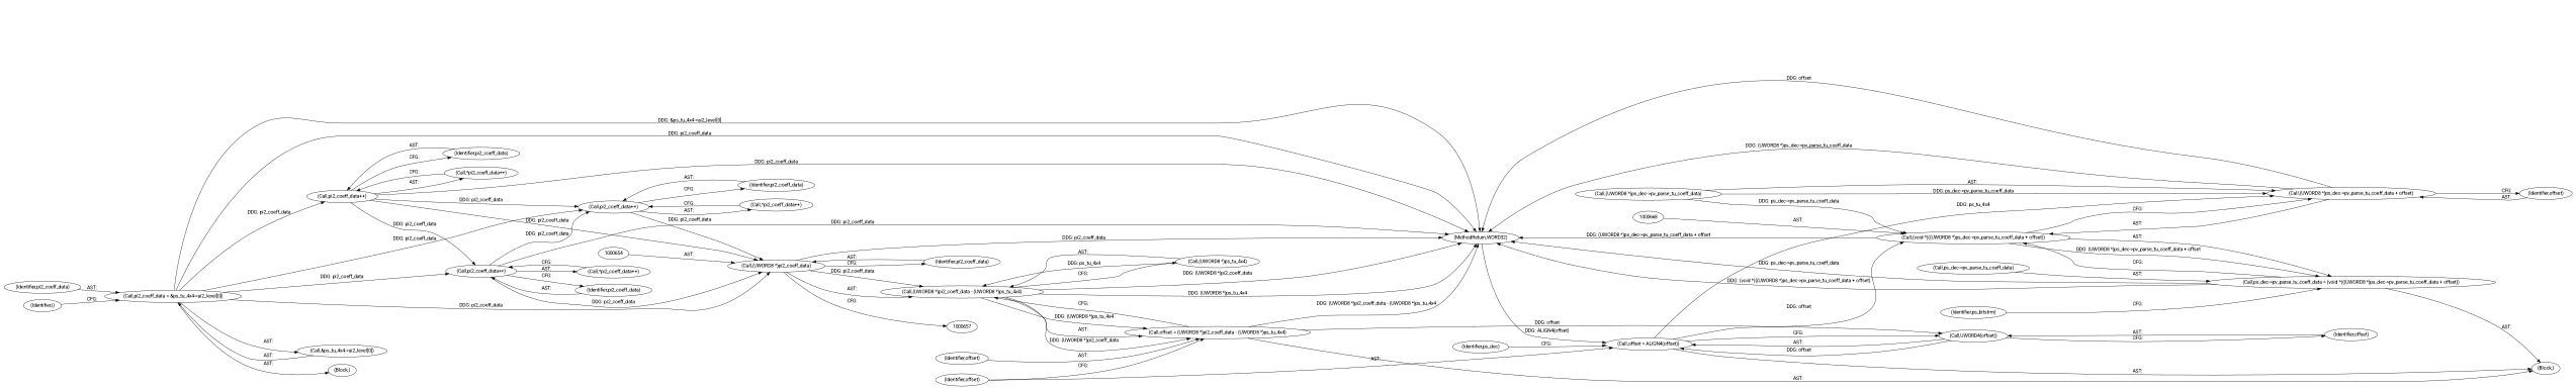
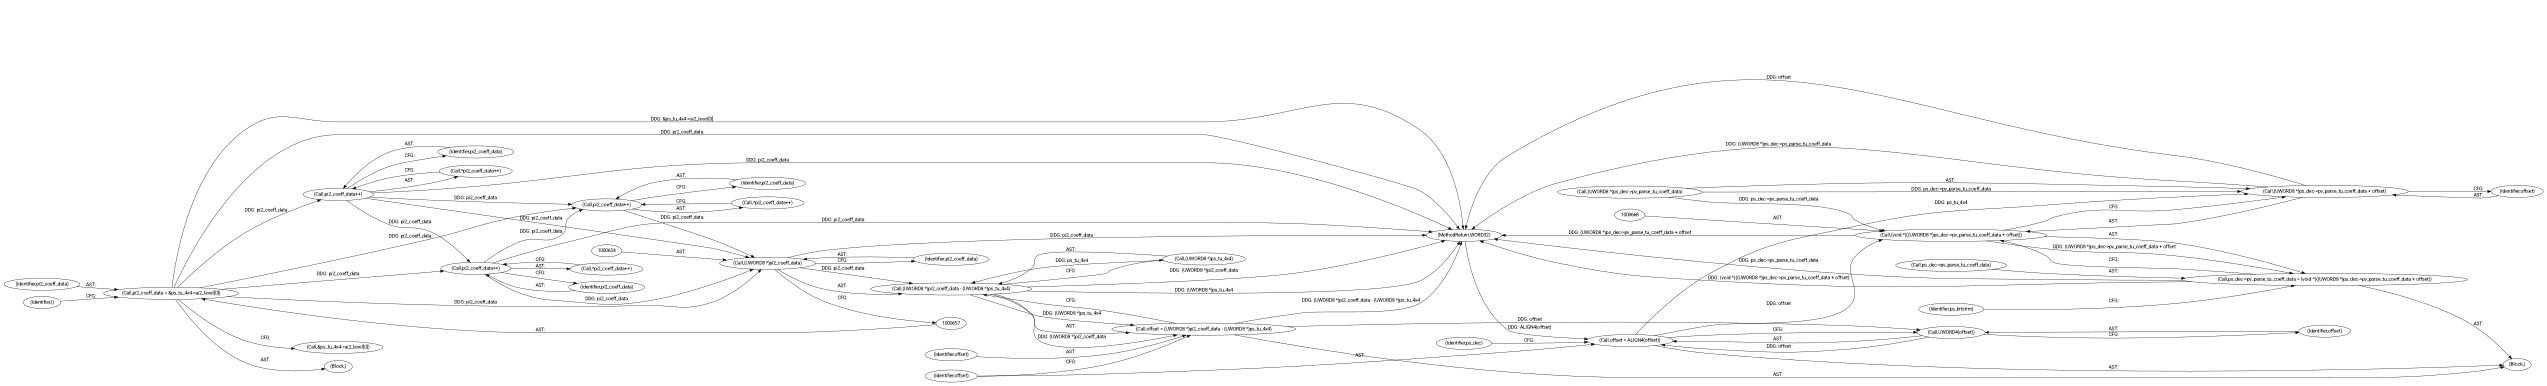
  digraph {
    fontname=Roboto
    rankdir=LR
    node [fontname=Roboto]
    edge [fontname=Roboto]
    n1 [label="(Call,pi2_coeff_data = &ps_tu_4x4->ai2_level[0])"]
    n2 [label="(Call,pi2_coeff_data++)"]
    n3 [label="(Call,pi2_coeff_data++)"]
    n4 [label="(Call,pi2_coeff_data++)"]
    n5 [label="(Call,(UWORD8 *)pi2_coeff_data)"]
    n6 [label="(MethodReturn,WORD32)"]
    n7 [label="(Call,&ps_tu_4x4->ai2_level[0])"]
    n8 [label="(Block,)"]
    n9 [label="(Call,*pi2_coeff_data++)"]
    n10 [label="(Identifier,pi2_coeff_data)"]
    n11 [label="(Call,*pi2_coeff_data++)"]
    n12 [label="(Identifier,pi2_coeff_data)"]
    n13 [label="(Identifier,pi2_coeff_data)"]
    n14 [label="(Call,*pi2_coeff_data++)"]
    n15 [label="(Call,(UWORD8 *)pi2_coeff_data - (UWORD8 *)ps_tu_4x4)"]
    n16 [label="(Identifier,pi2_coeff_data)"]
    1000657
    n18 [label="(Call,offset = ALIGN4(offset))"]
    n19 [label="(Call,offset = (UWORD8 *)pi2_coeff_data - (UWORD8 *)ps_tu_4x4)"]
    n20 [label="(Call,(UWORD8 *)ps_tu_4x4)"]
    n21 [label="(Call,UWORD4(offset))"]
    n22 [label="(Block,)"]
    n23 [label="(Identifier,offset)"]
    n24 [label="(Call,(void *)((UWORD8 *)ps_dec->pv_parse_tu_coeff_data + offset))"]
    n25 [label="(Call,(UWORD8 *)ps_dec->pv_parse_tu_coeff_data + offset)"]
    n26 [label="(Call,ps_dec->pv_parse_tu_coeff_data = (void *)((UWORD8 *)ps_dec->pv_parse_tu_coeff_data + offset))"]
    n27 [label="(Identifier,offset)"]
    n28 [label="(Identifier,ps_bitstrm)"]
    n29 [label="(Identifier,offset)"]
    n30 [label="(Identifier,pi2_coeff_data)"]
    n31 [label="(Call,(UWORD8 *)ps_dec->pv_parse_tu_coeff_data)"]
    n32 [label="(Call,ps_dec->pv_parse_tu_coeff_data)"]
    n33 [label="(Identifier,offset)"]
    n34 [label="(Identifier,i)"]
    n35 [label="(Identifier,ps_dec)"]
    1000654
    1000668
    n1 -> n2 [label="DDG: pi2_coeff_data"]
    n1 -> n3 [label="DDG: pi2_coeff_data"]
    n1 -> n4 [label="DDG: pi2_coeff_data"]
    n1 -> n5 [label="DDG: pi2_coeff_data"]
    n1 -> n6 [label="DDG: &ps_tu_4x4->ai2_level[0]"]
    n1 -> n6 [label="DDG: pi2_coeff_data"]
-   n1 -> n7 [label="AST: "]
+   n1 -> n7 [label="CFG: "]
    n1 -> n8 [label="AST: "]
    n2 -> n3 [label="DDG: pi2_coeff_data"]
    n2 -> n4 [label="DDG: pi2_coeff_data"]
    n2 -> n5 [label="DDG: pi2_coeff_data"]
    n2 -> n6 [label="DDG: pi2_coeff_data"]
    n2 -> n9 [label="AST: "]
    n2 -> n10 [label="CFG: "]
    n3 -> n4 [label="DDG: pi2_coeff_data"]
    n3 -> n5 [label="DDG: pi2_coeff_data"]
    n3 -> n6 [label="DDG: pi2_coeff_data"]
    n3 -> n11 [label="AST: "]
    n3 -> n12 [label="CFG: "]
    n4 -> n5 [label="DDG: pi2_coeff_data"]
    n4 -> n13 [label="CFG: "]
    n4 -> n14 [label="AST: "]
    n5 -> n6 [label="DDG: pi2_coeff_data"]
    n5 -> n15 [label="AST: "]
    n5 -> n15 [label="DDG: pi2_coeff_data"]
    n5 -> n16 [label="CFG: "]
    n5 -> 1000657 [label="CFG: "]
    n6 -> n18 [label="DDG: ALIGN4(offset)"]
-   n7 -> n1 [label="AST: "]
+   1000657 -> n1 [label="AST: "]
    n9 -> n2 [label="CFG: "]
    n10 -> n2 [label="AST: "]
    n11 -> n3 [label="CFG: "]
    n12 -> n3 [label="AST: "]
    n13 -> n4 [label="AST: "]
    n14 -> n4 [label="CFG: "]
    n15 -> n6 [label="DDG: (UWORD8 *)ps_tu_4x4"]
    n15 -> n6 [label="DDG: (UWORD8 *)pi2_coeff_data"]
    n15 -> n19 [label="AST: "]
    n15 -> n19 [label="DDG: (UWORD8 *)pi2_coeff_data"]
    n15 -> n19 [label="DDG: (UWORD8 *)ps_tu_4x4"]
    n15 -> n20 [label="CFG: "]
    n16 -> n5 [label="AST: "]
    n18 -> n21 [label="CFG: "]
    n18 -> n22 [label="AST: "]
    n18 -> n24 [label="DDG: offset"]
    n18 -> n25 [label="DDG: ps_tu_4x4"]
    n19 -> n6 [label="DDG: (UWORD8 *)pi2_coeff_data - (UWORD8 *)ps_tu_4x4"]
    n19 -> n15 [label="CFG: "]
    n19 -> n21 [label="DDG: offset"]
    n19 -> n22 [label="AST: "]
    n20 -> n15 [label="AST: "]
    n20 -> n15 [label="DDG: ps_tu_4x4"]
    n21 -> n18 [label="AST: "]
    n21 -> n18 [label="DDG: offset"]
    n21 -> n23 [label="CFG: "]
    n23 -> n21 [label="AST: "]
    n24 -> n6 [label="DDG: (UWORD8 *)ps_dec->pv_parse_tu_coeff_data + offset"]
    n24 -> n25 [label="CFG: "]
    n24 -> n26 [label="AST: "]
    n24 -> n26 [label="DDG: (UWORD8 *)ps_dec->pv_parse_tu_coeff_data + offset"]
    n25 -> n6 [label="DDG: offset"]
    n25 -> n6 [label="DDG: (UWORD8 *)ps_dec->pv_parse_tu_coeff_data"]
    n25 -> n24 [label="AST: "]
    n25 -> n27 [label="CFG: "]
    n26 -> n6 [label="DDG: ps_dec->pv_parse_tu_coeff_data"]
    n26 -> n6 [label="DDG: (void *)((UWORD8 *)ps_dec->pv_parse_tu_coeff_data + offset)"]
    n26 -> n22 [label="AST: "]
    n26 -> n24 [label="CFG: "]
    n27 -> n25 [label="AST: "]
    n28 -> n26 [label="CFG: "]
    n29 -> n18 [label="AST: "]
    n29 -> n19 [label="CFG: "]
    n30 -> n1 [label="AST: "]
    n31 -> n24 [label="DDG: ps_dec->pv_parse_tu_coeff_data"]
    n31 -> n25 [label="AST: "]
    n31 -> n25 [label="DDG: ps_dec->pv_parse_tu_coeff_data"]
    n32 -> n26 [label="AST: "]
    n33 -> n19 [label="AST: "]
    n34 -> n1 [label="CFG: "]
    n35 -> n18 [label="CFG: "]
    1000654 -> n5 [label="AST: "]
    1000668 -> n24 [label="AST: "]
  }
